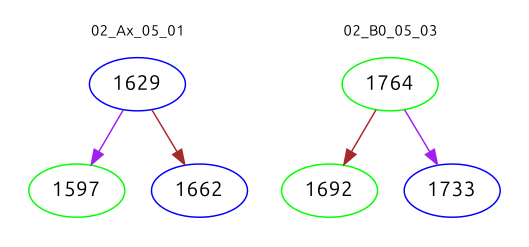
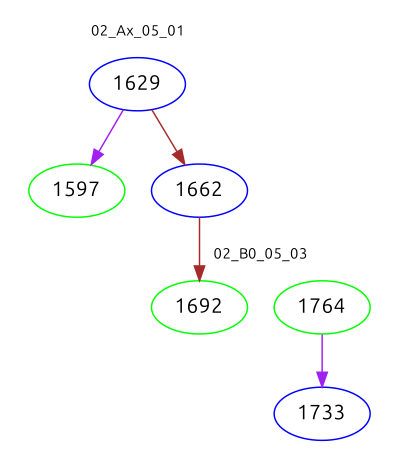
  digraph {
    fontname=Ubuntu
    node [color=blue fontname=Ubuntu]
    edge [color=purple fontname=Ubuntu]
    n1 [label=1629]
    n2 [color=green label=1597]
    n3 [label=1662]
    n4 [color=green label=1764]
    n5 [color=green label=1692]
    n6 [label=1733]
    subgraph cluster_1 {
      color=white
      fontsize=10
      label="02_Ax_05_01"
      n1
      n2
      n3
    }
    subgraph cluster_2 {
      color=white
      fontsize=10
      label="02_B0_05_03"
      n4
      n5
      n6
    }
    n1 -> n2
    n1 -> n3 [color=brown]
-   n4 -> n5 [color=brown]
+   n3 -> n5 [color=brown]
    n4 -> n6
  }
